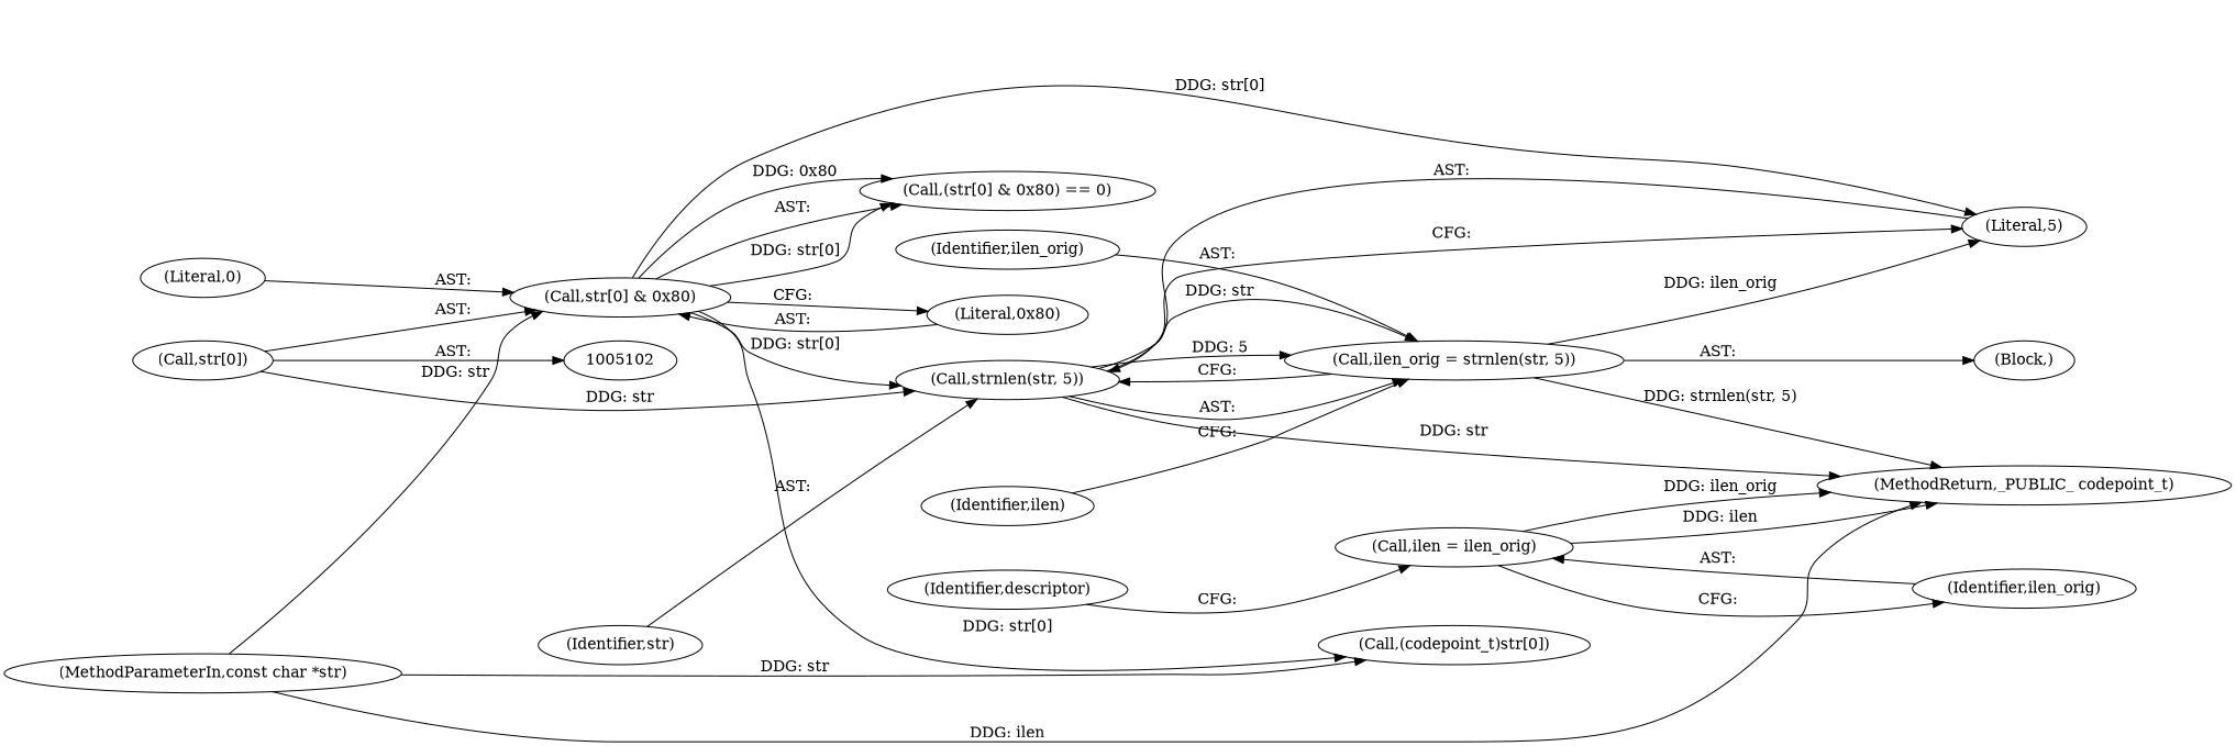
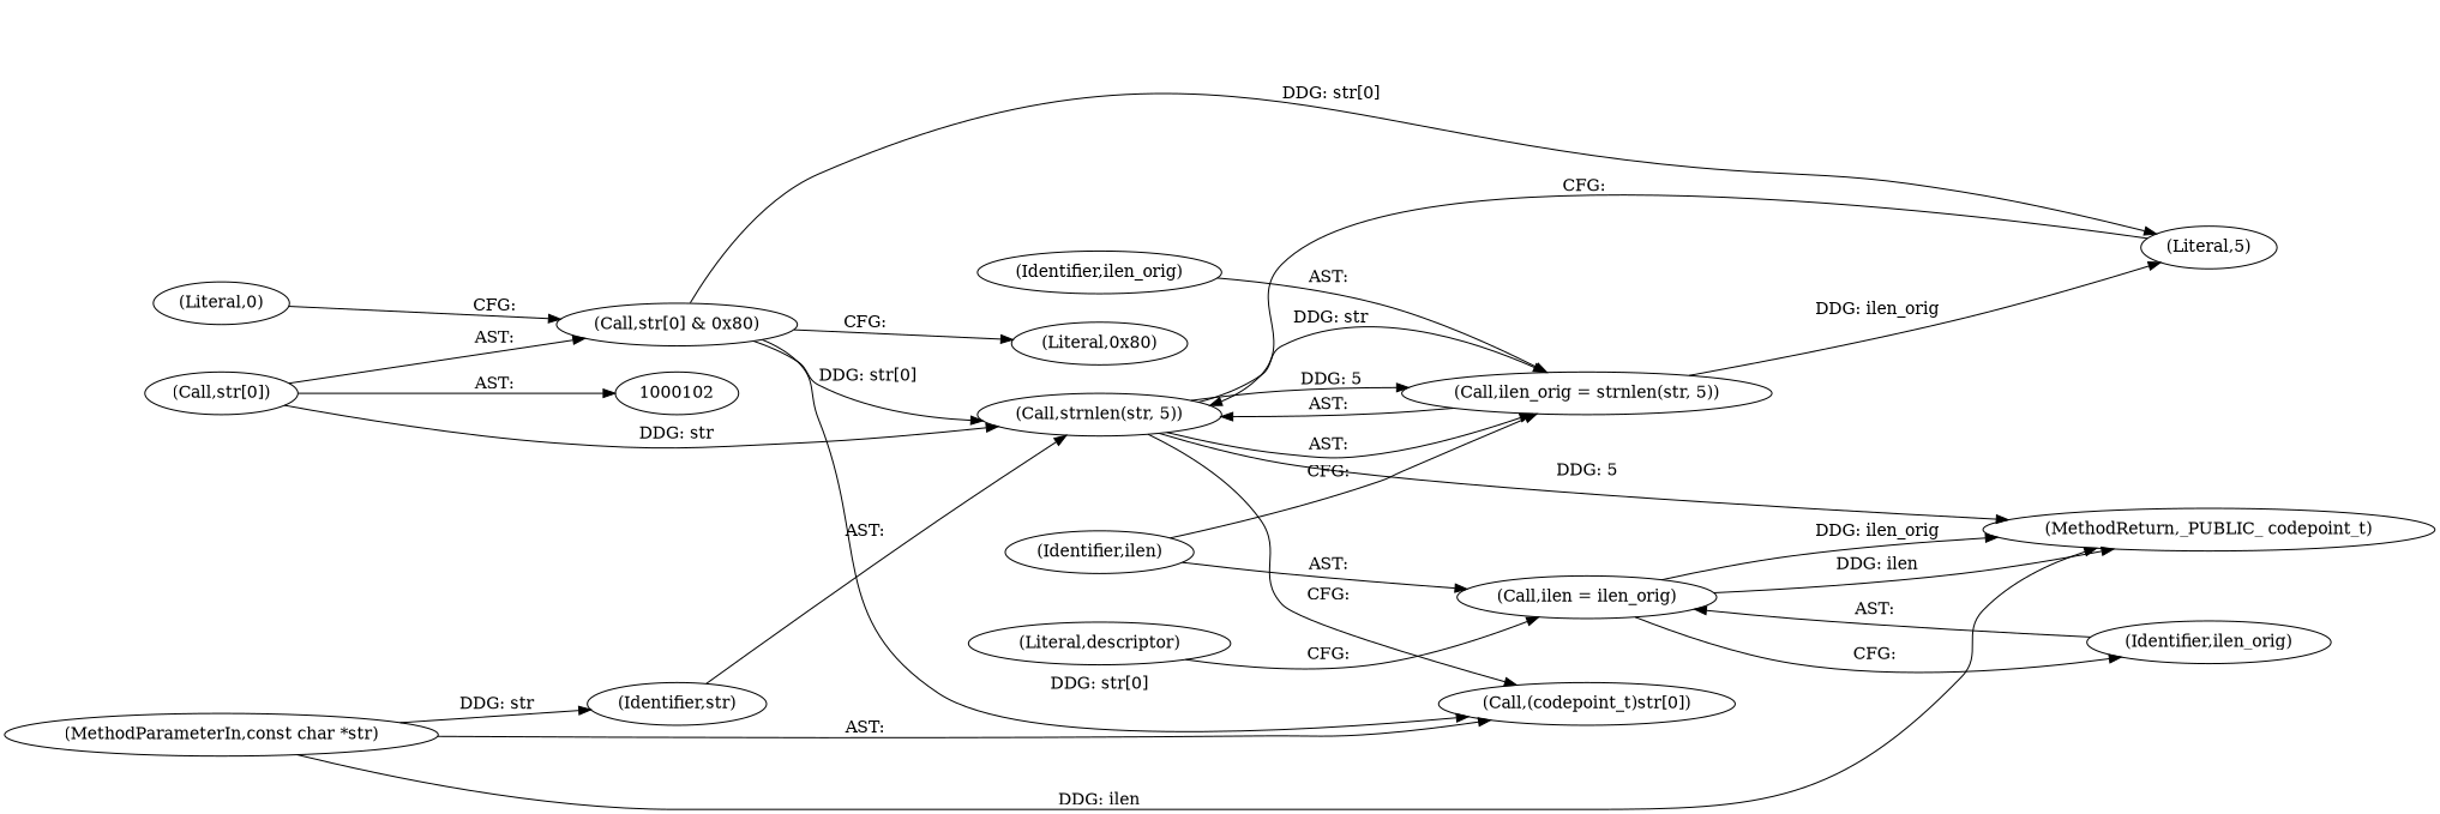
  digraph {
    rankdir=LR
    n1 [label="(Call,strnlen(str, 5))"]
    n2 [label="(Call,ilen_orig = strnlen(str, 5))"]
    n3 [label="(Literal,5)"]
    n4 [label="(MethodReturn,_PUBLIC_ codepoint_t)"]
-   n5 [label="(Block,)"]
    n6 [label="(Call,str[0] & 0x80)"]
-   n7 [label="(Call,(str[0] & 0x80) == 0)"]
    n8 [label="(Call,(codepoint_t)str[0])"]
    n9 [label="(Literal,0x80)"]
    n10 [label="(MethodParameterIn,const char *str)"]
    n11 [label="(Call,ilen = ilen_orig)"]
    n12 [label="(Identifier,ilen_orig)"]
-   n13 [label="(Identifier,descriptor)"]
+   n13 [label="(Literal,descriptor)"]
    n14 [label="(Identifier,str)"]
    n15 [label="(Literal,0)"]
    n16 [label="(Identifier,ilen)"]
    n17 [label="(Identifier,ilen_orig)"]
    n18 [label="(Call,str[0])"]
-   1000102 [label=1005102]
+   1000102
    n1 -> n2 [label="AST: "]
    n1 -> n2 [label="DDG: str"]
    n1 -> n2 [label="DDG: 5"]
-   n1 -> n3 [label="CFG: "]
-   n1 -> n4 [label="DDG: str"]
-   n2 -> n1 [label="CFG: "]
+   n1 -> n8 [label="CFG: "]
+   n1 -> n4 [label="DDG: 5"]
+   n2 -> n1 [label="AST: "]
    n2 -> n3 [label="DDG: ilen_orig"]
-   n2 -> n4 [label="DDG: strnlen(str, 5)"]
-   n2 -> n5 [label="AST: "]
-   n3 -> n1 [label="AST: "]
+   n3 -> n1 [label="CFG: "]
    n6 -> n1 [label="DDG: str[0]"]
    n6 -> n3 [label="DDG: str[0]"]
-   n6 -> n7 [label="AST: "]
-   n6 -> n7 [label="DDG: str[0]"]
-   n6 -> n7 [label="DDG: 0x80"]
    n6 -> n8 [label="DDG: str[0]"]
    n6 -> n9 [label="CFG: "]
-   n9 -> n6 [label="AST: "]
    n10 -> n4 [label="DDG: ilen"]
-   n10 -> n6 [label="DDG: str"]
-   n10 -> n8 [label="DDG: str"]
+   n10 -> n14 [label="DDG: str"]
+   n10 -> n8 [label="AST: "]
    n11 -> n4 [label="DDG: ilen"]
    n11 -> n4 [label="DDG: ilen_orig"]
    n11 -> n12 [label="CFG: "]
    n12 -> n11 [label="AST: "]
    n13 -> n11 [label="CFG: "]
    n14 -> n1 [label="AST: "]
-   n15 -> n6 [label="AST: "]
+   n15 -> n6 [label="CFG: "]
    n16 -> n2 [label="CFG: "]
+   n16 -> n11 [label="AST: "]
    n17 -> n2 [label="AST: "]
    n18 -> n1 [label="DDG: str"]
    n18 -> n6 [label="AST: "]
    n18 -> 1000102 [label="AST: "]
  }
